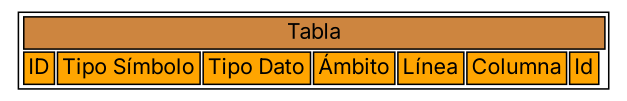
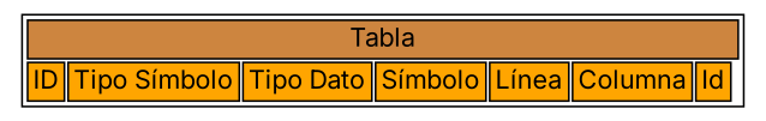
  digraph {
    rankdir=LR
    fontname=Inter
-   n1 [fontname=Inter label=<<table>     <tr><td colspan="9" bgcolor="Peru">Tabla</td></tr>     <tr><td bgcolor="orange">ID</td><td bgcolor="orange">Tipo Símbolo</td><td bgcolor="orange">Tipo Dato</td><td bgcolor="orange">Ámbito</td><td bgcolor="orange">Línea</td><td bgcolor="orange">Columna</td><td bgcolor="orange">Id</td></tr>  </table>> shape=none]
+   n1 [fontname=Inter label=<<table>     <tr><td colspan="9" bgcolor="Peru">Tabla</td></tr>     <tr><td bgcolor="orange">ID</td><td bgcolor="orange">Tipo Símbolo</td><td bgcolor="orange">Tipo Dato</td><td bgcolor="orange">Símbolo</td><td bgcolor="orange">Línea</td><td bgcolor="orange">Columna</td><td bgcolor="orange">Id</td></tr>  </table>> shape=none]
  }
